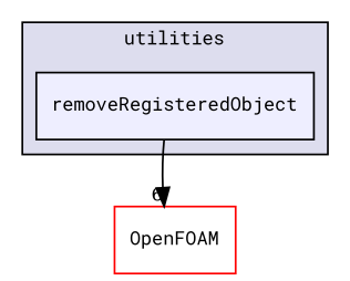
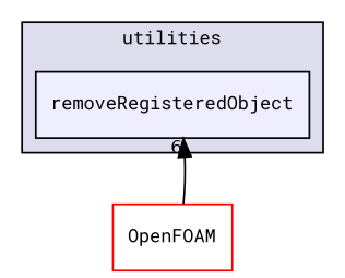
  digraph {
    compound=true
    fontname="Roboto Mono"
    node [fontname="Roboto Mono" fontsize=10 shape=box]
    n1 [fillcolor="#eeeeff" label=removeRegisteredObject pencolor=black style=filled]
    n2 [color=red label=OpenFOAM]
    subgraph cluster_1 {
      bgcolor="#ddddee"
      fontsize=10
      label=utilities
      pencolor=black
      n1
    }
-   n1 -> n2 [headlabel=6 labeldistance=1.5 labelfontname=Helvetica labelfontsize=10 fontname="Roboto Mono"]
+   n2 -> n1 [headlabel=6 labeldistance=1.5 labelfontname=Helvetica labelfontsize=10 fontname="Roboto Mono"]
  }
